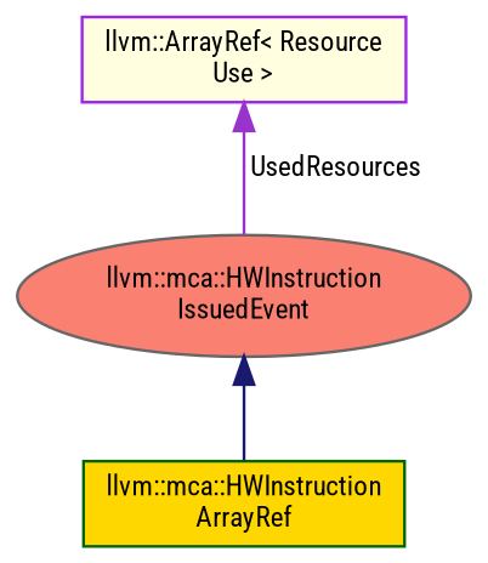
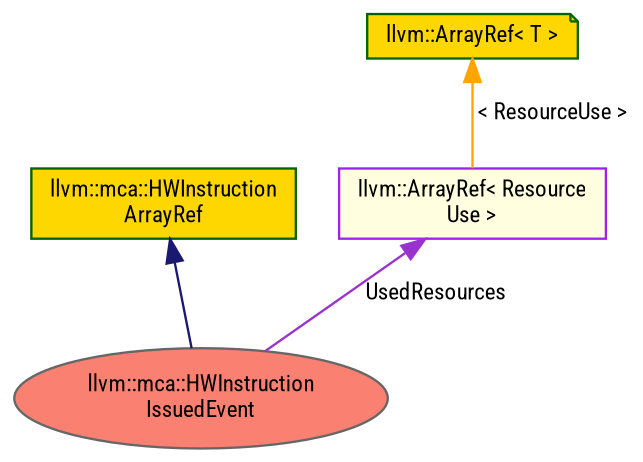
  digraph {
    fontname="Roboto Condensed"
    node [color=darkgreen fillcolor=gold fontname="Roboto Condensed" fontsize=10 shape=box style=filled]
    edge [dir=back fontname="Roboto Condensed" fontsize=10 labelfontname=Helvetica labelfontsize=10 style=solid]
    n1 [color=gray40 fillcolor=salmon fontcolor=black height=0.2 label="llvm::mca::HWInstruction\lIssuedEvent" shape=ellipse width=0.4]
    n2 [height=0.2 label="llvm::mca::HWInstruction\lArrayRef" width=0.4]
    n3 [color=purple fillcolor=lightyellow height=0.2 label="llvm::ArrayRef\< Resource\lUse \>" width=0.4]
-   n1 -> n2 [color=midnightblue]
+   n4 [height=0.2 label="llvm::ArrayRef\< T \>" shape=note width=0.4]
+   n2 -> n1 [color=midnightblue]
    n3 -> n1 [color=darkorchid3 label=" UsedResources"]
+   n4 -> n3 [color=orange label=" \< ResourceUse \>"]
  }
